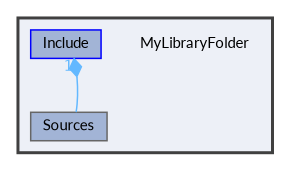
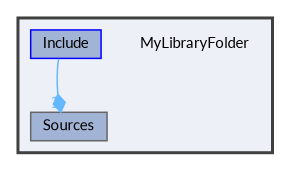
  digraph {
    compound=true
    fontname=Lato
    node [fontname=Lato fontsize=10 shape=box color=gray40 fillcolor="#a2b4d6" style=filled]
    n1 [height=0.2 label=MyLibraryFolder shape=plaintext width=0.4 fillcolor="" style=""]
    n2 [color=blue height=0.2 label=Include width=0.4]
    n3 [height=0.2 label=Sources width=0.4]
    subgraph cluster_1 {
      bgcolor="#edf0f7"
      fontsize=10
      pencolor=grey25
      style="filled,bold"
      n1
      n2
      n3
    }
-   n3 -> n2 [color=steelblue1 fontcolor=steelblue1 fontname=Lato fontsize=10 headlabel=1 labeldistance=1.5 labelfontname=Helvetica labelfontsize=10 arrowhead=diamond]
+   n2 -> n3 [color=steelblue1 fontcolor=steelblue1 fontname=Lato fontsize=10 headlabel=1 labeldistance=1.5 labelfontname=Helvetica labelfontsize=10 arrowhead=diamond]
  }
